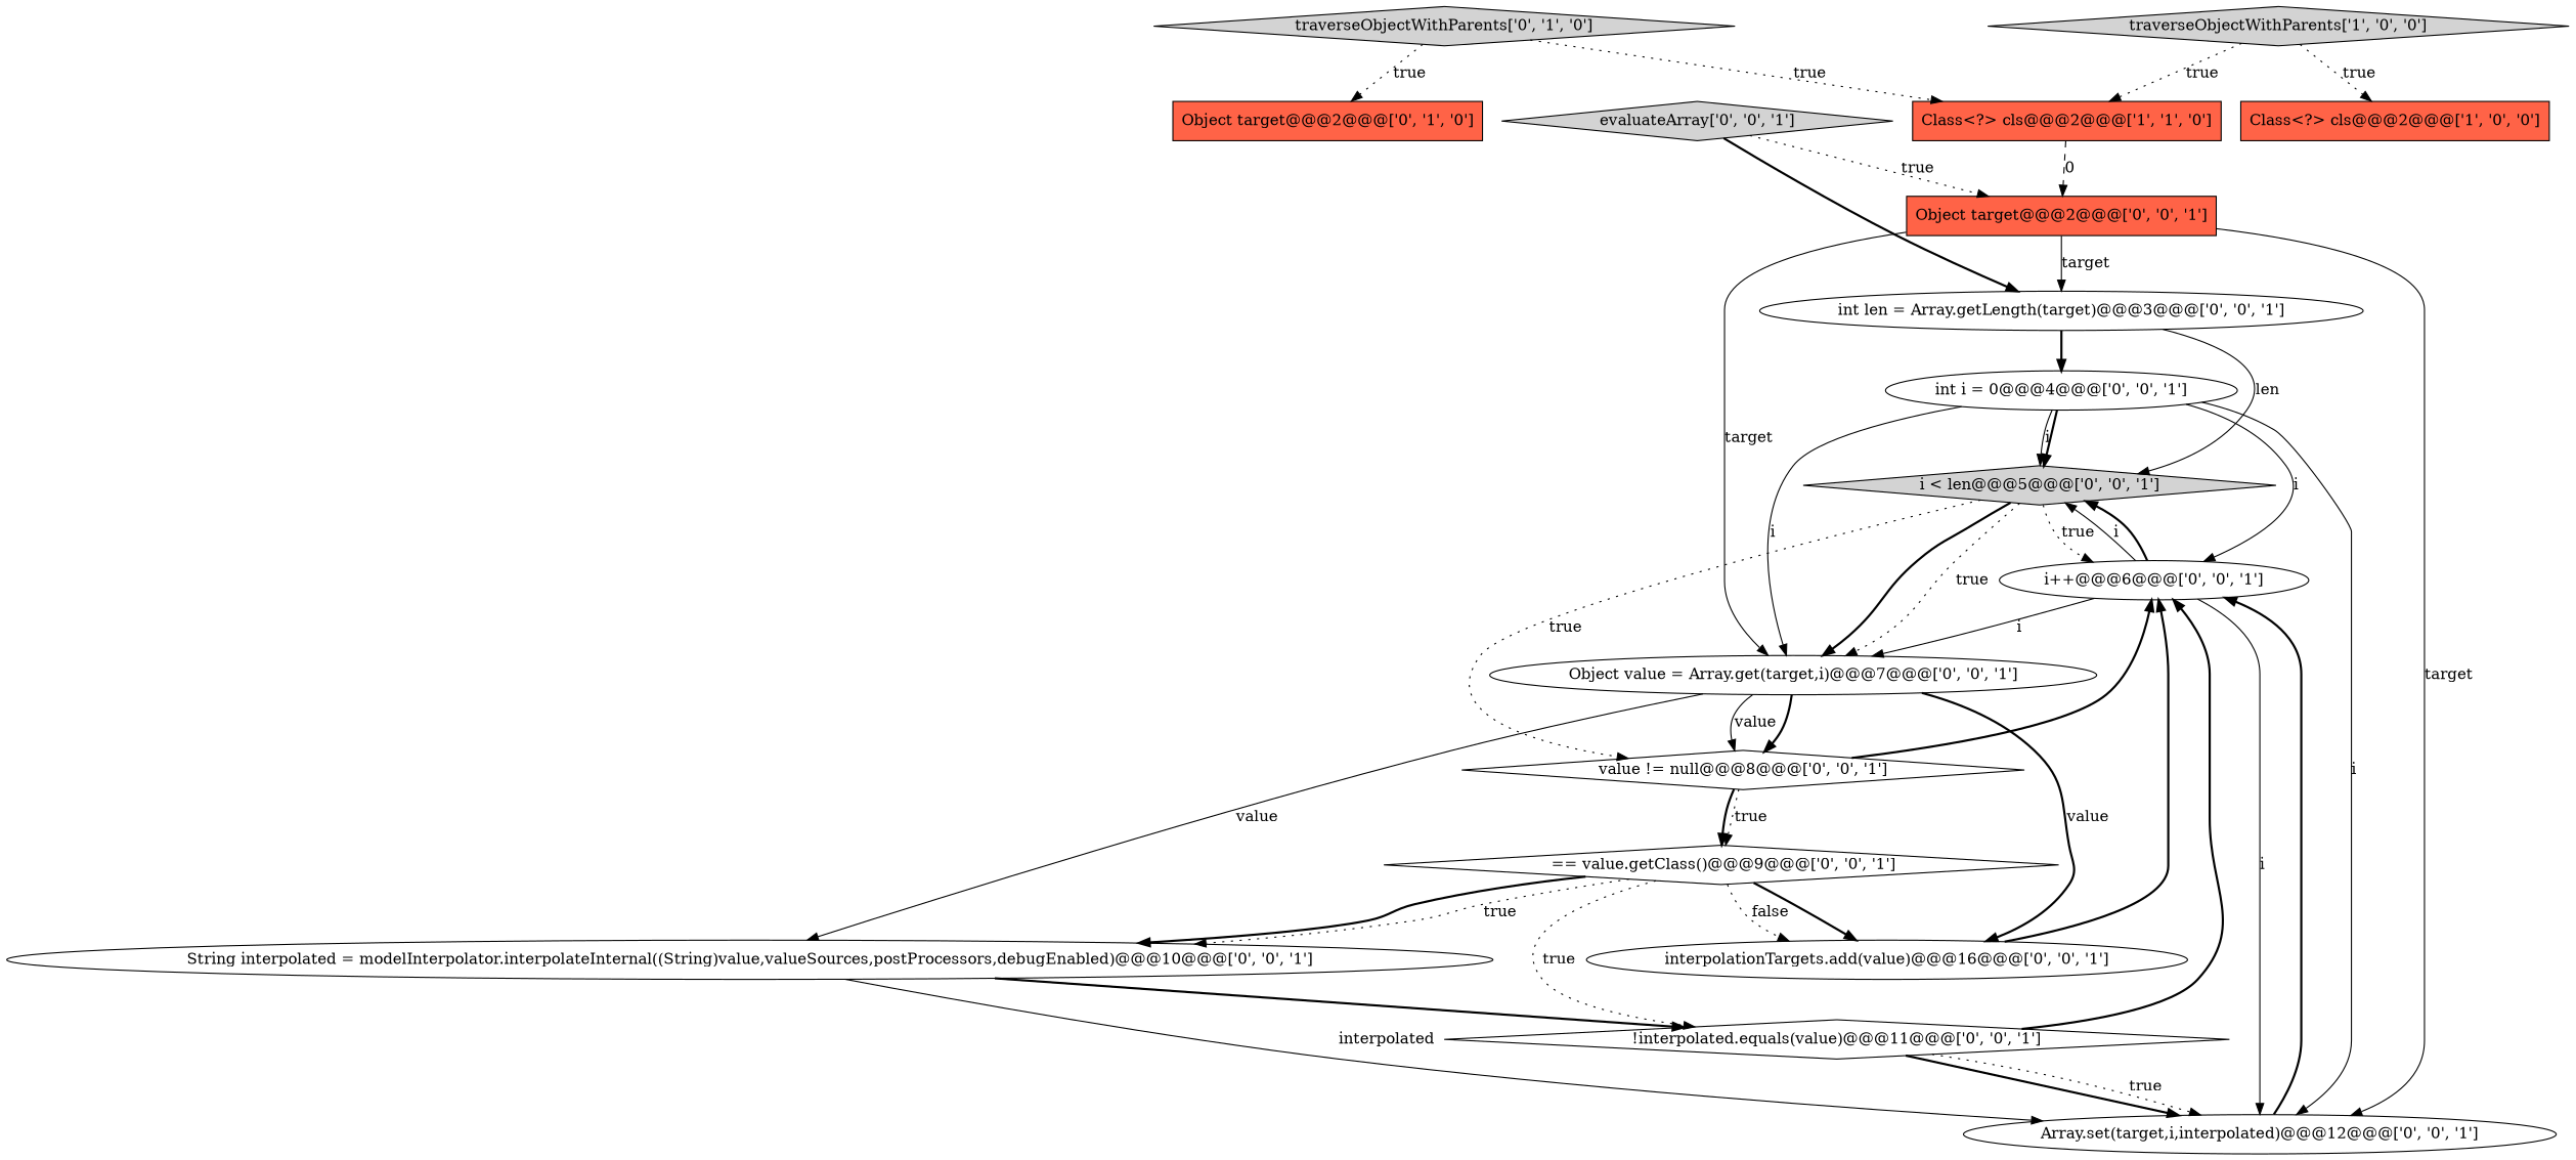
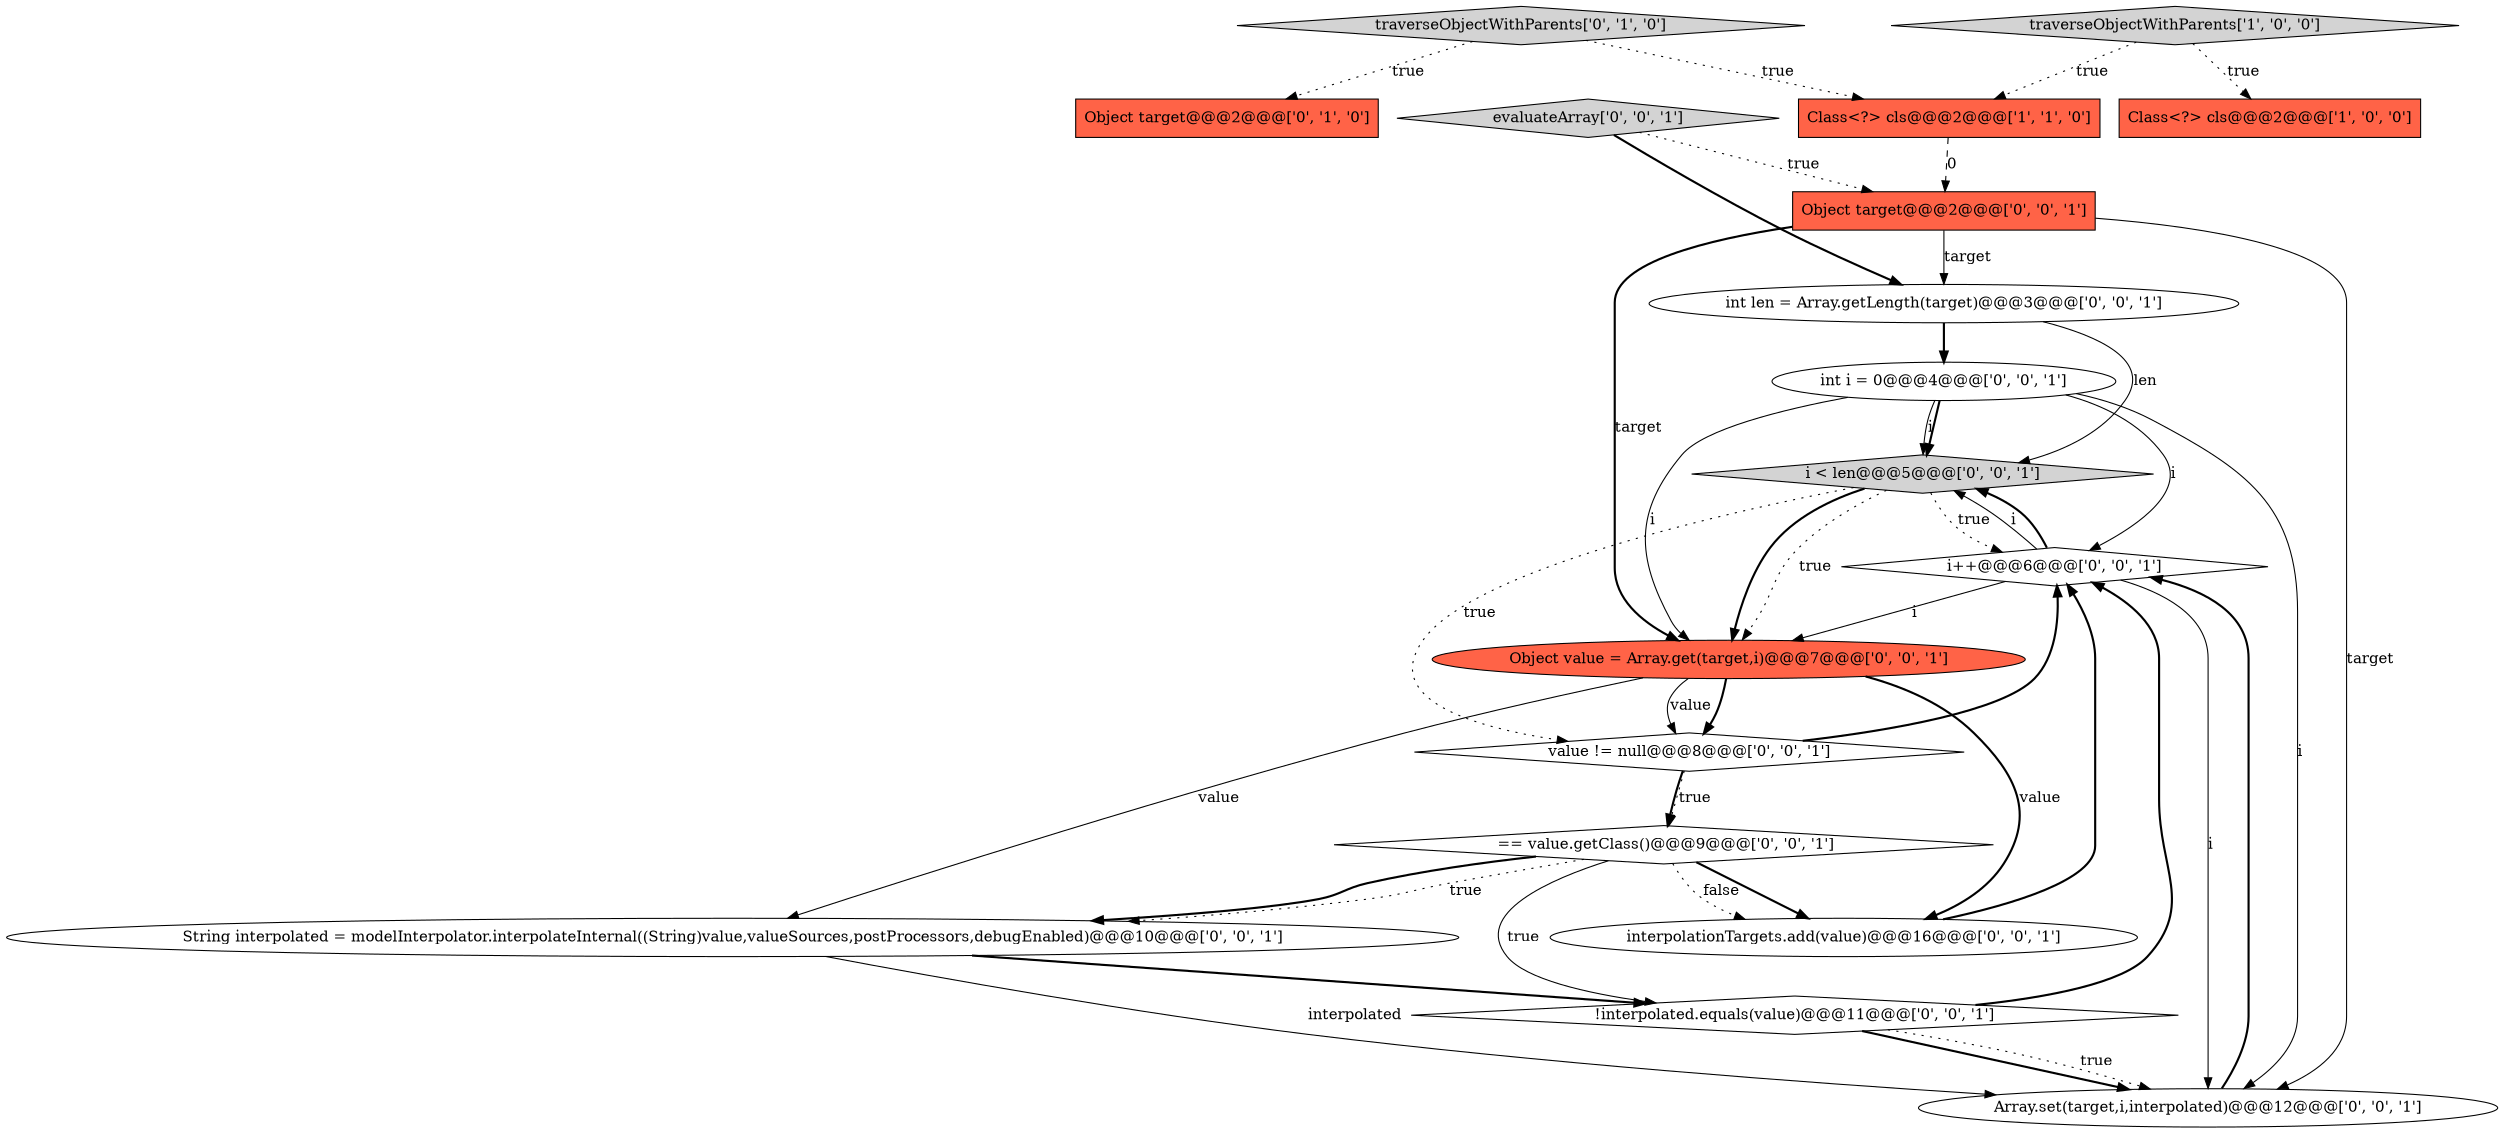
  digraph {
    node [fillcolor=white shape=ellipse style=filled]
    edge [style=bold]
    n1 [fillcolor=tomato label="Object target@@@2@@@['0', '1', '0']" shape=box]
    n2 [fillcolor=tomato label="Class<?> cls@@@2@@@['1', '0', '0']" shape=box]
    n3 [label="int len = Array.getLength(target)@@@3@@@['0', '0', '1']"]
    n4 [fillcolor=lightgray label="i < len@@@5@@@['0', '0', '1']" shape=diamond]
    n5 [label="int i = 0@@@4@@@['0', '0', '1']"]
-   n6 [label="i++@@@6@@@['0', '0', '1']"]
-   n7 [label="Object value = Array.get(target,i)@@@7@@@['0', '0', '1']"]
+   n6 [label="i++@@@6@@@['0', '0', '1']" shape=diamond]
+   n7 [fillcolor=tomato label="Object value = Array.get(target,i)@@@7@@@['0', '0', '1']"]
    n8 [label="value != null@@@8@@@['0', '0', '1']" shape=diamond]
    n9 [label="Array.set(target,i,interpolated)@@@12@@@['0', '0', '1']"]
    n10 [label="interpolationTargets.add(value)@@@16@@@['0', '0', '1']"]
    n11 [label="String interpolated = modelInterpolator.interpolateInternal((String)value,valueSources,postProcessors,debugEnabled)@@@10@@@['0', '0', '1']"]
    n12 [fillcolor=lightgray label="evaluateArray['0', '0', '1']" shape=diamond]
    n13 [fillcolor=tomato label="Object target@@@2@@@['0', '0', '1']" shape=box]
    n14 [label="!interpolated.equals(value)@@@11@@@['0', '0', '1']" shape=diamond]
    n15 [fillcolor=tomato label="Class<?> cls@@@2@@@['1', '1', '0']" shape=box]
    n16 [fillcolor=lightgray label="traverseObjectWithParents['1', '0', '0']" shape=diamond]
    n17 [label=" == value.getClass()@@@9@@@['0', '0', '1']" shape=diamond]
    n18 [fillcolor=lightgray label="traverseObjectWithParents['0', '1', '0']" shape=diamond]
    n3 -> n4 [label=len style=solid]
    n3 -> n5
    n4 -> n6 [label=true style=dotted]
    n4 -> n7 [label=true style=dotted]
    n4 -> n7
    n4 -> n8 [label=true style=dotted]
    n5 -> n4
    n5 -> n4 [label=i style=solid]
    n5 -> n6 [label=i style=solid]
    n5 -> n7 [label=i style=solid]
    n5 -> n9 [label=i style=solid]
    n6 -> n4 [label=i style=solid]
    n6 -> n4
    n6 -> n7 [label=i style=solid]
    n6 -> n9 [label=i style=solid]
    n7 -> n8
    n7 -> n8 [label=value style=solid]
    n7 -> n10 [label=value]
    n7 -> n11 [label=value style=solid]
    n8 -> n6
    n8 -> n17 [label=true style=dotted]
    n8 -> n17
    n9 -> n6
    n10 -> n6
    n11 -> n9 [label=interpolated style=solid]
    n11 -> n14
    n12 -> n3
    n12 -> n13 [label=true style=dotted]
    n13 -> n3 [label=target style=solid]
-   n13 -> n7 [label=target style=solid]
+   n13 -> n7 [label=target]
    n13 -> n9 [label=target style=solid]
    n14 -> n6
    n14 -> n9
    n14 -> n9 [label=true style=dotted]
    n15 -> n13 [label=0 style=dashed]
    n16 -> n2 [label=true style=dotted]
    n16 -> n15 [label=true style=dotted]
    n17 -> n10
    n17 -> n10 [label=false style=dotted]
    n17 -> n11 [label=true style=dotted]
    n17 -> n11
-   n17 -> n14 [label=true style=dotted]
+   n17 -> n14 [label=true style=solid]
    n18 -> n1 [label=true style=dotted]
    n18 -> n15 [label=true style=dotted]
  }
